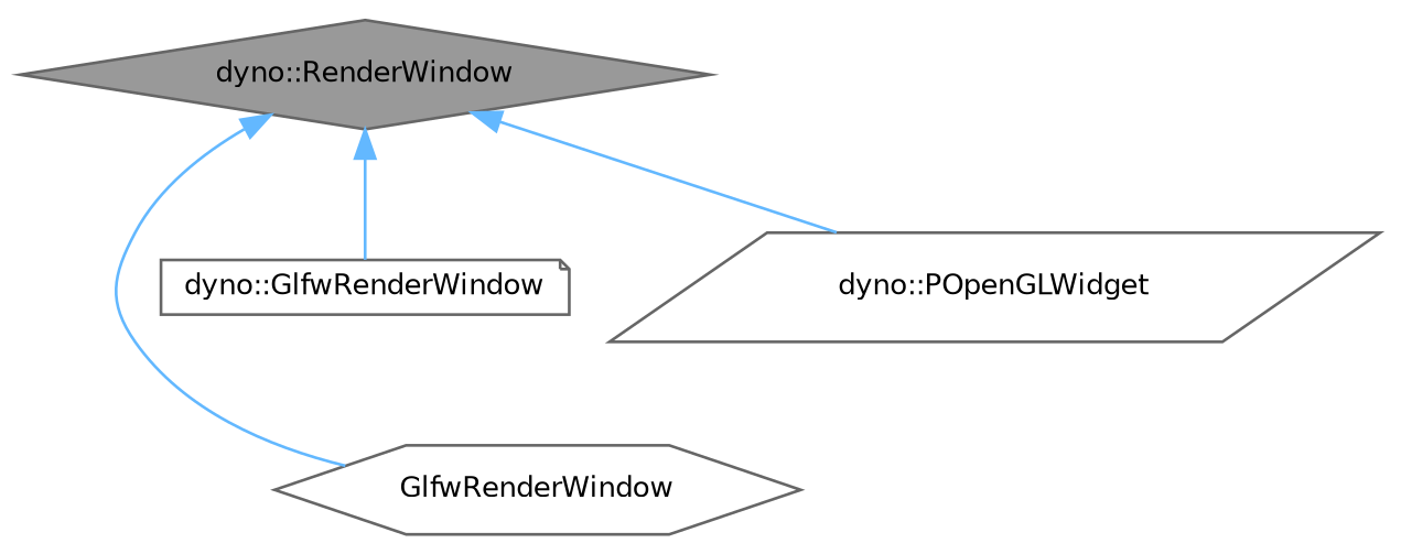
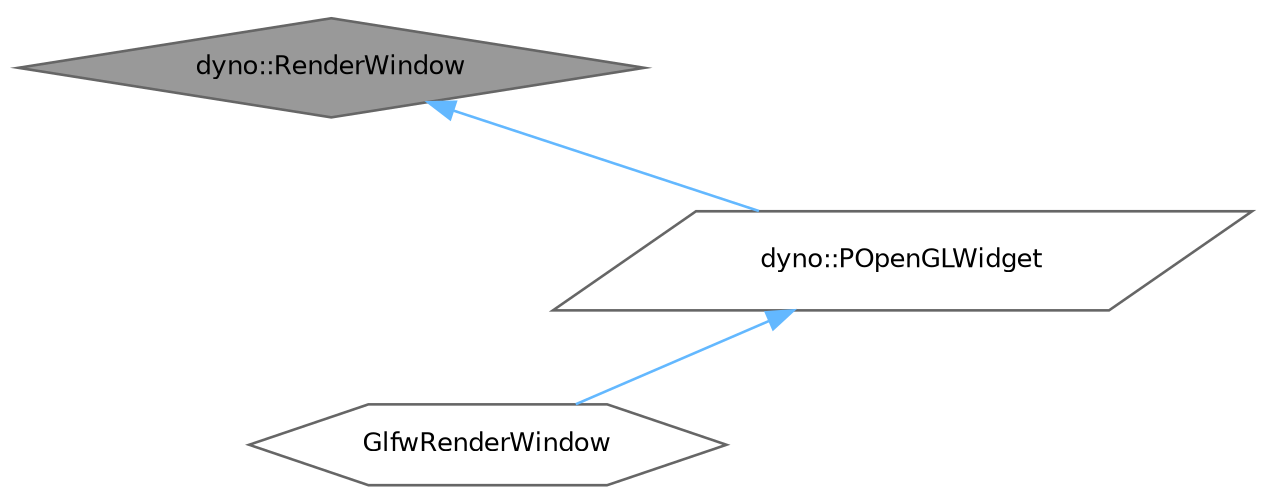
  digraph {
    node [color=gray40 fillcolor=white fontname=Helvetica fontsize=10 style=filled]
    edge [color=steelblue1 dir=back fontname=Helvetica fontsize=10 labelfontname=Helvetica labelfontsize=10 style=solid]
    n1 [fillcolor=grey60 fontcolor=black height=0.2 label="dyno::RenderWindow" shape=diamond width=0.4]
    n2 [height=0.2 label=GlfwRenderWindow shape=hexagon width=0.4]
-   n3 [height=0.2 label="dyno::GlfwRenderWindow" shape=note width=0.4]
    n4 [height=0.2 label="dyno::POpenGLWidget" shape=parallelogram width=0.4]
-   n1 -> n2
-   n1 -> n3
+   n4 -> n2
    n1 -> n4
  }
